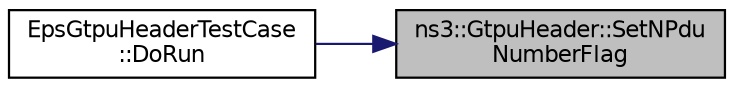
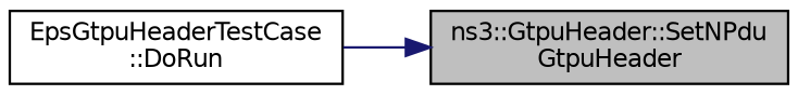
  digraph {
    rankdir=RL
    node [color=black fontname=Helvetica fontsize=10 shape=record style=filled]
-   n1 [fillcolor=grey75 fontcolor=black height=0.2 label="ns3::GtpuHeader::SetNPdu\lNumberFlag" width=0.4]
+   n1 [fillcolor=grey75 fontcolor=black height=0.2 label="ns3::GtpuHeader::SetNPdu\lGtpuHeader" width=0.4]
    n2 [fillcolor=white height=0.2 label="EpsGtpuHeaderTestCase\l::DoRun" width=0.4]
    n1 -> n2 [color=midnightblue dir=back fontname=Helvetica fontsize=10 labelfontname=Helvetica labelfontsize=10 style=solid]
  }
